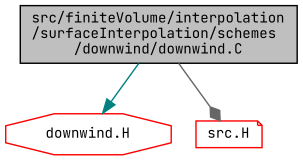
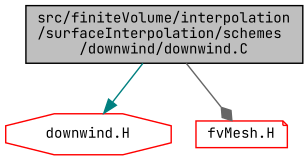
  digraph {
    fontname="JetBrains Mono"
    node [color=red fontname="JetBrains Mono" fontsize=10]
    edge [fontname="JetBrains Mono" fontsize=10 labelfontname=Helvetica labelfontsize=10 style=solid]
    n1 [color=black fillcolor=grey75 fontcolor=black height=0.2 label="src/finiteVolume/interpolation\l/surfaceInterpolation/schemes\l/downwind/downwind.C" shape=box style=filled width=0.4]
    n2 [height=0.2 label="downwind.H" shape=octagon width=0.4]
-   n3 [height=0.2 label="src.H" shape=note width=0.4]
+   n3 [height=0.2 label="fvMesh.H" shape=note width=0.4]
    n1 -> n2 [color=teal arrowhead=normal]
    n1 -> n3 [color=gray40 arrowhead=diamond]
  }
